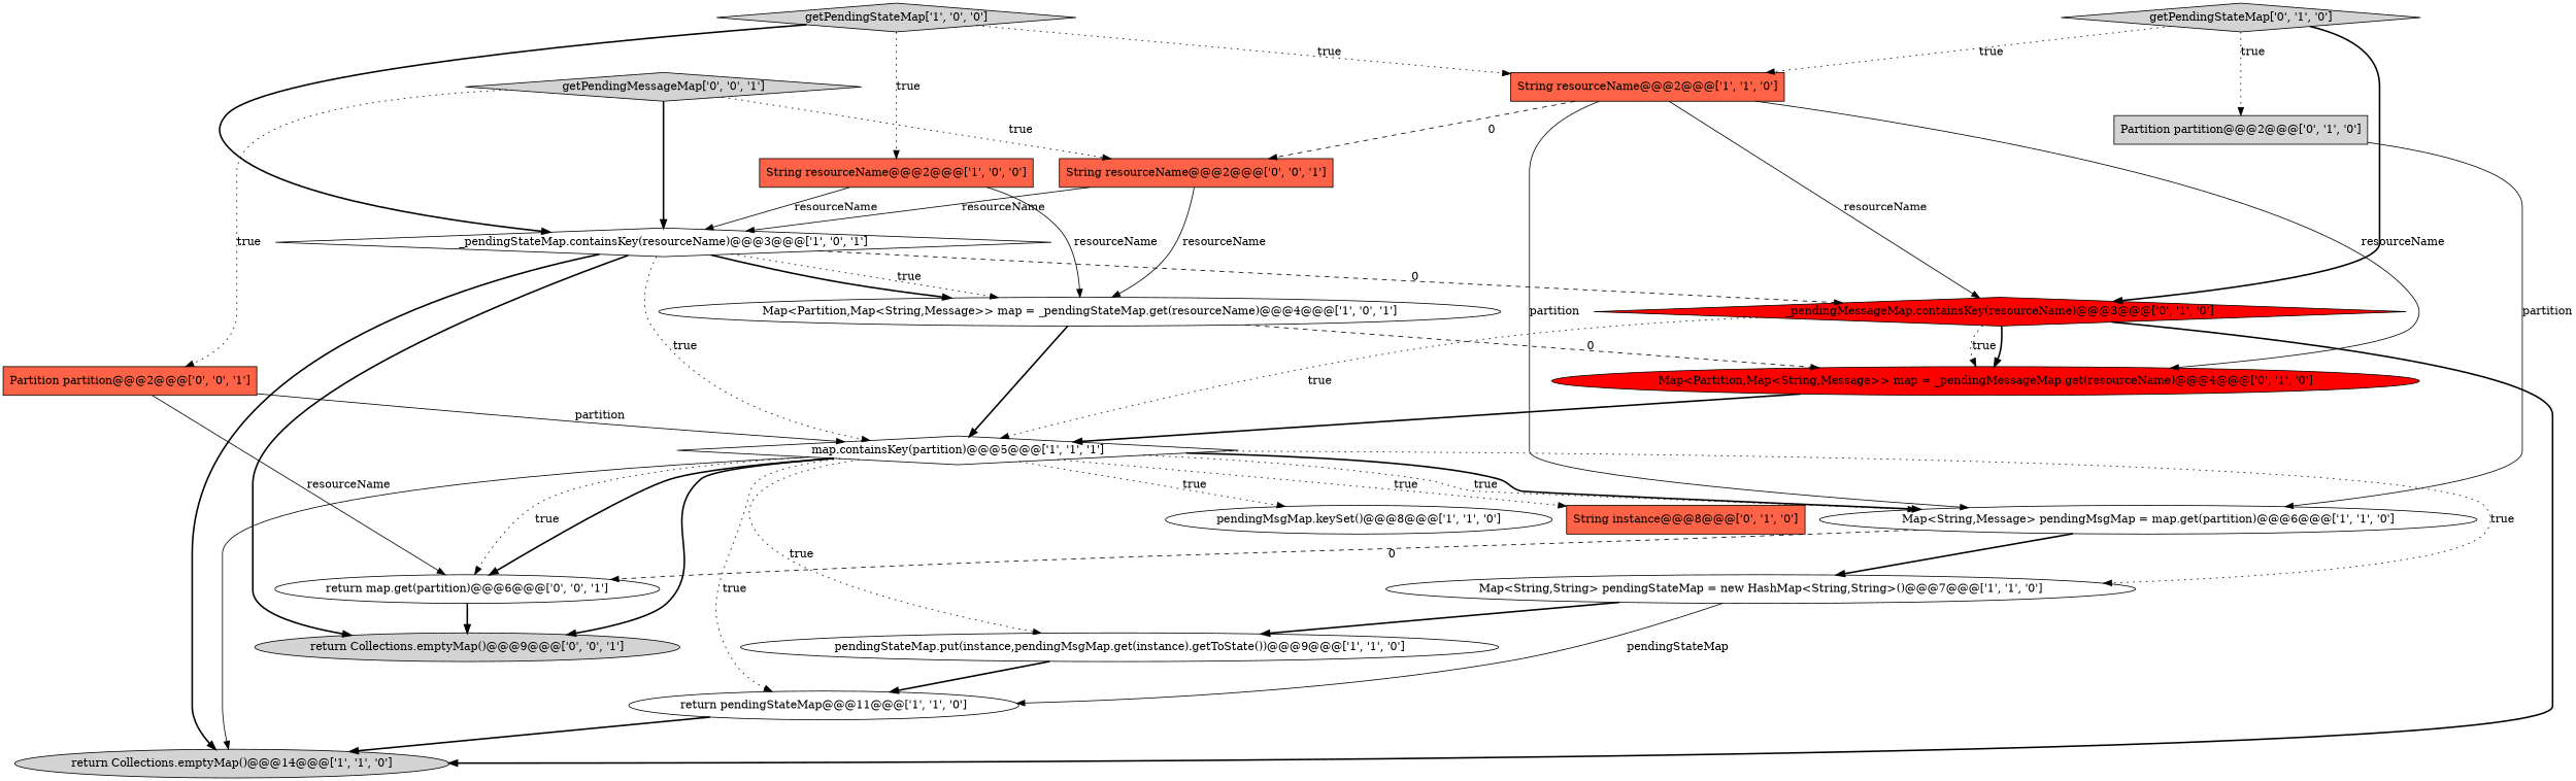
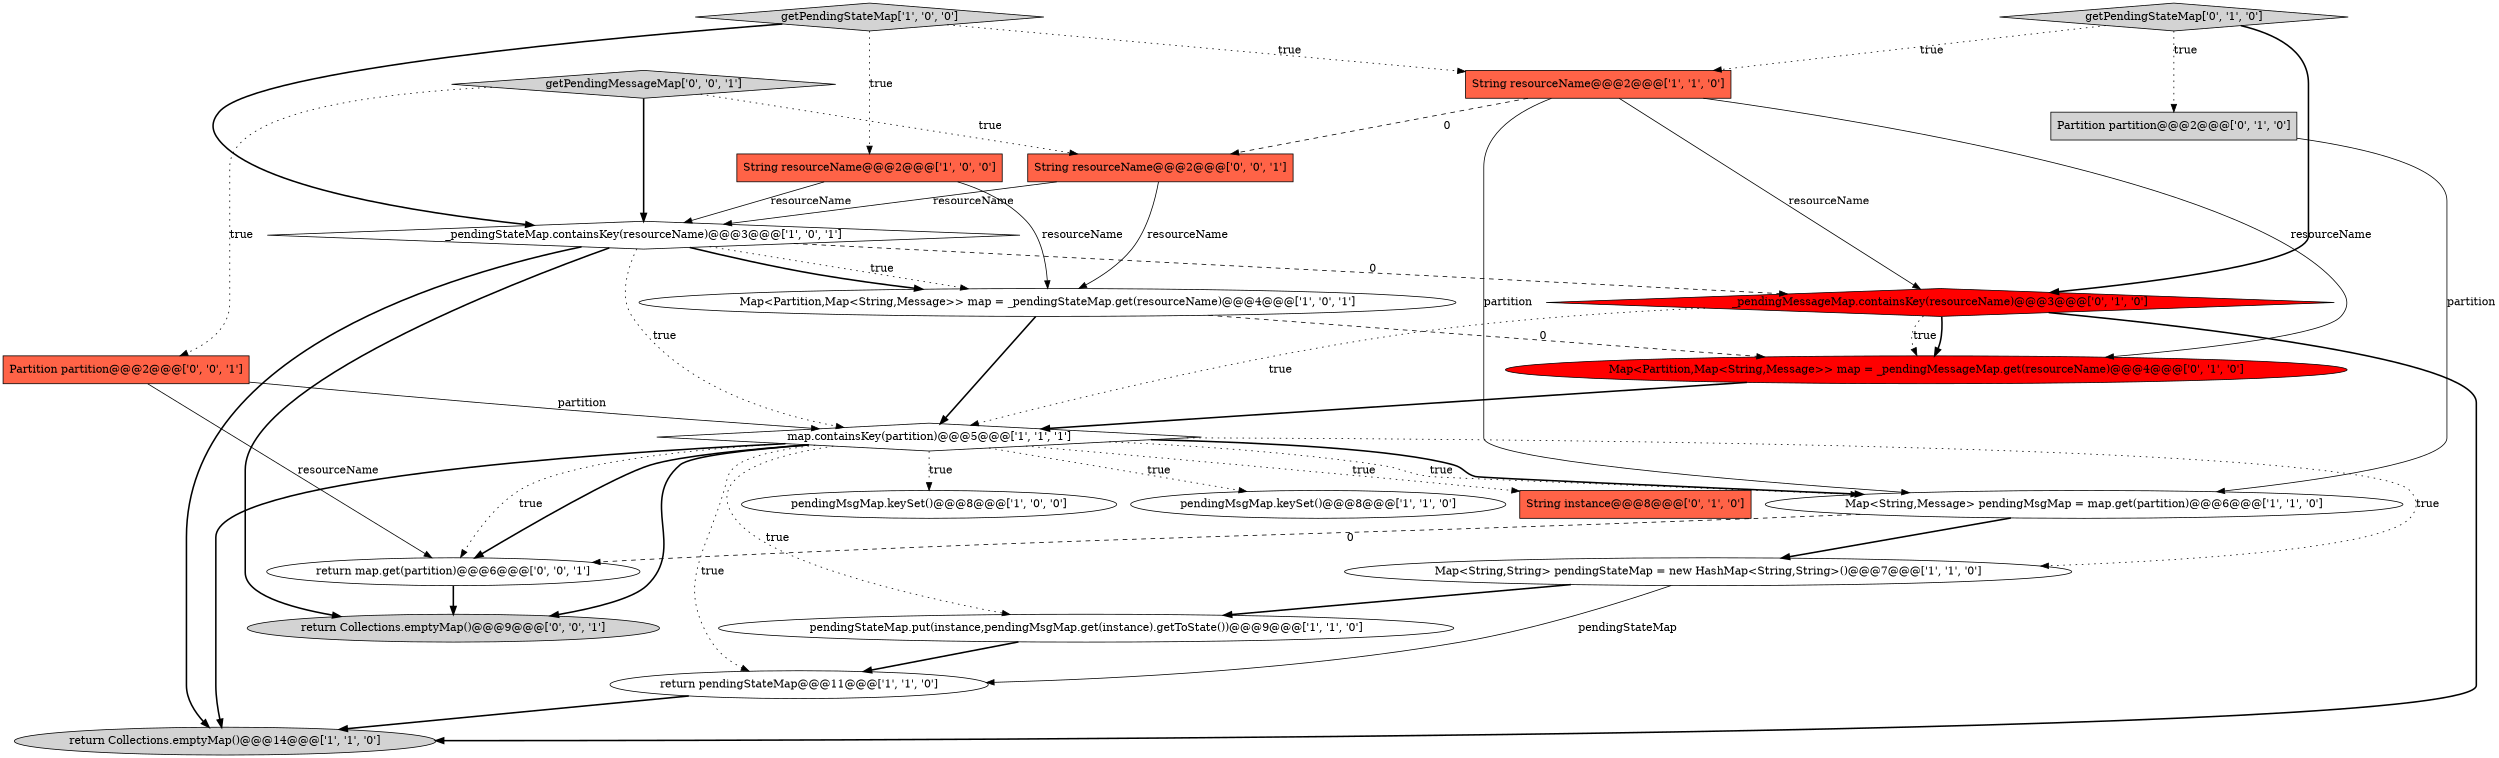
  digraph {
    node [fillcolor=white shape=ellipse style=filled]
    edge [style=bold]
    n1 [label="return map.get(partition)@@@6@@@['0', '0', '1']"]
    n2 [fillcolor=lightgray label="return Collections.emptyMap()@@@9@@@['0', '0', '1']"]
    n3 [label="Map<String,String> pendingStateMap = new HashMap<String,String>()@@@7@@@['1', '1', '0']"]
    n4 [label="pendingStateMap.put(instance,pendingMsgMap.get(instance).getToState())@@@9@@@['1', '1', '0']"]
    n5 [label="return pendingStateMap@@@11@@@['1', '1', '0']"]
    n6 [fillcolor=lightgray label="return Collections.emptyMap()@@@14@@@['1', '1', '0']"]
+   n7 [label="pendingMsgMap.keySet()@@@8@@@['1', '0', '0']"]
    n8 [fillcolor=tomato label="Partition partition@@@2@@@['0', '0', '1']" shape=box]
    n9 [label="map.containsKey(partition)@@@5@@@['1', '1', '1']" shape=diamond]
    n10 [label="pendingMsgMap.keySet()@@@8@@@['1', '1', '0']"]
    n11 [label="Map<String,Message> pendingMsgMap = map.get(partition)@@@6@@@['1', '1', '0']"]
    n12 [fillcolor=tomato label="String instance@@@8@@@['0', '1', '0']" shape=box]
    n13 [label="Map<Partition,Map<String,Message>> map = _pendingStateMap.get(resourceName)@@@4@@@['1', '0', '1']"]
    n14 [fillcolor=red label="Map<Partition,Map<String,Message>> map = _pendingMessageMap.get(resourceName)@@@4@@@['0', '1', '0']"]
    n15 [fillcolor=tomato label="String resourceName@@@2@@@['1', '0', '0']" shape=box]
    n16 [label="_pendingStateMap.containsKey(resourceName)@@@3@@@['1', '0', '1']" shape=diamond]
    n17 [fillcolor=red label="_pendingMessageMap.containsKey(resourceName)@@@3@@@['0', '1', '0']" shape=diamond]
    n18 [fillcolor=lightgray label="getPendingStateMap['1', '0', '0']" shape=diamond]
    n19 [fillcolor=tomato label="String resourceName@@@2@@@['1', '1', '0']" shape=box]
    n20 [fillcolor=tomato label="String resourceName@@@2@@@['0', '0', '1']" shape=box]
    n21 [fillcolor=lightgray label="Partition partition@@@2@@@['0', '1', '0']" shape=box]
    n22 [fillcolor=lightgray label="getPendingStateMap['0', '1', '0']" shape=diamond]
    n23 [fillcolor=lightgray label="getPendingMessageMap['0', '0', '1']" shape=diamond]
    n1 -> n2
    n3 -> n4
    n3 -> n5 [label=pendingStateMap style=solid]
    n4 -> n5
    n5 -> n6
    n8 -> n1 [label=resourceName style=solid]
    n8 -> n9 [label=partition style=solid]
    n9 -> n1
    n9 -> n1 [label=true style=dotted]
    n9 -> n2
    n9 -> n3 [label=true style=dotted]
    n9 -> n4 [label=true style=dotted]
    n9 -> n5 [label=true style=dotted]
-   n9 -> n6 [style=solid]
+   n9 -> n6
+   n9 -> n7 [label=true style=dotted]
    n9 -> n10 [label=true style=dotted]
    n9 -> n11 [label=true style=dotted]
    n9 -> n11
    n9 -> n12 [label=true style=dotted]
    n11 -> n1 [label=0 style=dashed]
    n11 -> n3
    n13 -> n9
    n13 -> n14 [label=0 style=dashed]
    n14 -> n9
    n15 -> n13 [label=resourceName style=solid]
    n15 -> n16 [label=resourceName style=solid]
    n16 -> n2
    n16 -> n6
    n16 -> n9 [label=true style=dotted]
    n16 -> n13 [label=true style=dotted]
    n16 -> n13
    n16 -> n17 [label=0 style=dashed]
    n17 -> n6
    n17 -> n9 [label=true style=dotted]
    n17 -> n14
    n17 -> n14 [label=true style=dotted]
    n18 -> n15 [label=true style=dotted]
    n18 -> n16
    n18 -> n19 [label=true style=dotted]
    n19 -> n11 [label=partition style=solid]
    n19 -> n14 [label=resourceName style=solid]
    n19 -> n17 [label=resourceName style=solid]
    n19 -> n20 [label=0 style=dashed]
    n20 -> n13 [label=resourceName style=solid]
    n20 -> n16 [label=resourceName style=solid]
    n21 -> n11 [label=partition style=solid]
    n22 -> n17
    n22 -> n19 [label=true style=dotted]
    n22 -> n21 [label=true style=dotted]
    n23 -> n8 [label=true style=dotted]
    n23 -> n16
    n23 -> n20 [label=true style=dotted]
  }
